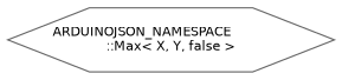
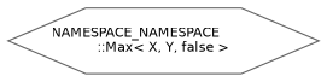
  digraph {
    rankdir=LR
-   n1 [color=gray40 fillcolor=white fontname=Helvetica fontsize=10 height=0.2 label="ARDUINOJSON_NAMESPACE\l::Max\< X, Y, false \>" shape=hexagon style=filled width=0.4]
+   n1 [color=gray40 fillcolor=white fontname=Helvetica fontsize=10 height=0.2 label="NAMESPACE_NAMESPACE\l::Max\< X, Y, false \>" shape=hexagon style=filled width=0.4]
  }
